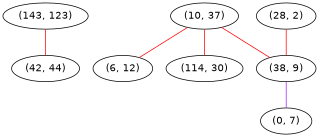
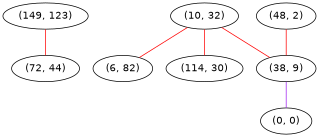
  graph {
    fontname="DejaVu Sans"
    node [fontname="DejaVu Sans"]
    edge [color=red fontname="DejaVu Sans" weight=1]
-   "(143, 123)"
-   "(72, 44)" [label="(42, 44)"]
-   "(10, 37)"
-   "(6, 82)" [label="(6, 12)"]
+   "(143, 123)" [label="(149, 123)"]
+   "(72, 44)"
+   "(10, 37)" [label="(10, 32)"]
+   "(6, 82)"
    n5 [label="(114, 30)"]
    n6 [label="(38, 9)"]
-   "(0, 0)" [label="(0, 7)"]
-   "(48, 2)" [label="(28, 2)"]
+   "(0, 0)"
+   "(48, 2)"
    "(143, 123)" -- "(72, 44)"
    "(10, 37)" -- "(6, 82)"
    "(10, 37)" -- n5
    "(10, 37)" -- n6
    n6 -- "(0, 0)" [color=purple weight=4]
    "(48, 2)" -- n6
  }
